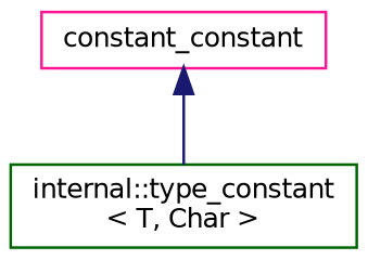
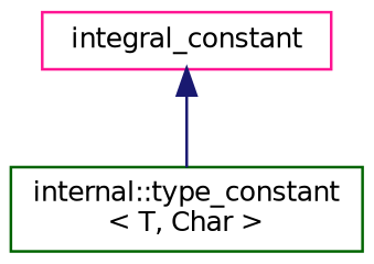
  digraph {
    rankdir=TB
    node [fillcolor=white fontname=Helvetica fontsize=10 shape=record style=filled]
-   n1 [color=deeppink height=0.2 label=constant_constant width=0.4]
+   n1 [color=deeppink height=0.2 label=integral_constant width=0.4]
    n2 [color=darkgreen height=0.2 label="internal::type_constant\l\< T, Char \>" width=0.4]
    n1 -> n2 [color=midnightblue dir=back fontname=Helvetica fontsize=10 labelfontname=Helvetica labelfontsize=10 style=solid]
  }
